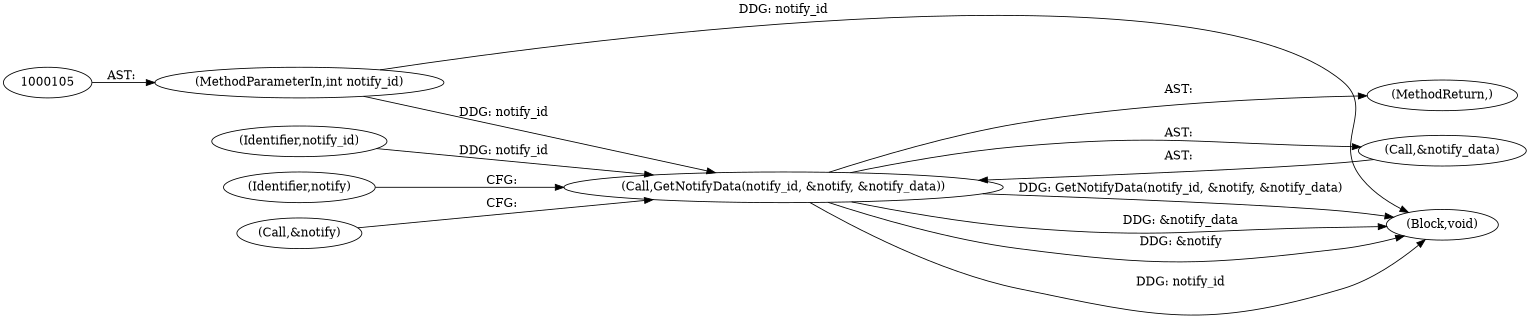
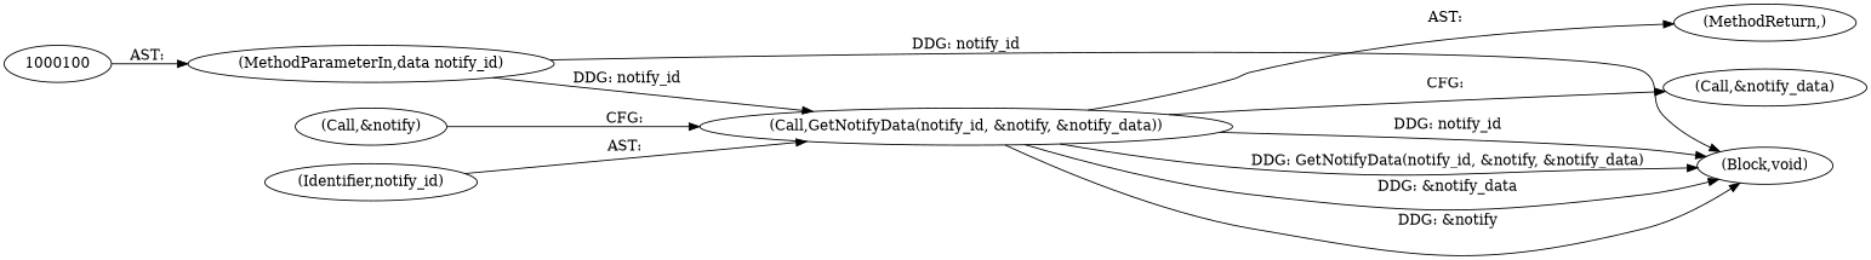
  digraph {
    rankdir=LR
    n1 [label="(Call,GetNotifyData(notify_id, &notify, &notify_data))"]
    n2 [label="(MethodReturn,)"]
    n3 [label="(Call,&notify_data)"]
    n4 [label="(Block,void)"]
-   n5 [label="(MethodParameterIn,int notify_id)"]
-   1000100 [label=1000105]
+   n5 [label="(MethodParameterIn,data notify_id)"]
+   1000100
    n7 [label="(Identifier,notify_id)"]
-   n8 [label="(Identifier,notify)"]
    n9 [label="(Call,&notify)"]
    n1 -> n2 [label="AST: "]
-   n1 -> n3 [label="AST: "]
+   n1 -> n3 [label="CFG: "]
    n1 -> n4 [label="DDG: notify_id"]
    n1 -> n4 [label="DDG: GetNotifyData(notify_id, &notify, &notify_data)"]
    n1 -> n4 [label="DDG: &notify_data"]
    n1 -> n4 [label="DDG: &notify"]
-   n3 -> n1 [label="AST: "]
    n5 -> n1 [label="DDG: notify_id"]
    n5 -> n4 [label="DDG: notify_id"]
    1000100 -> n5 [label="AST: "]
-   n7 -> n1 [label="DDG: notify_id"]
-   n8 -> n1 [label="CFG: "]
+   n7 -> n1 [label="AST: "]
    n9 -> n1 [label="CFG: "]
  }
